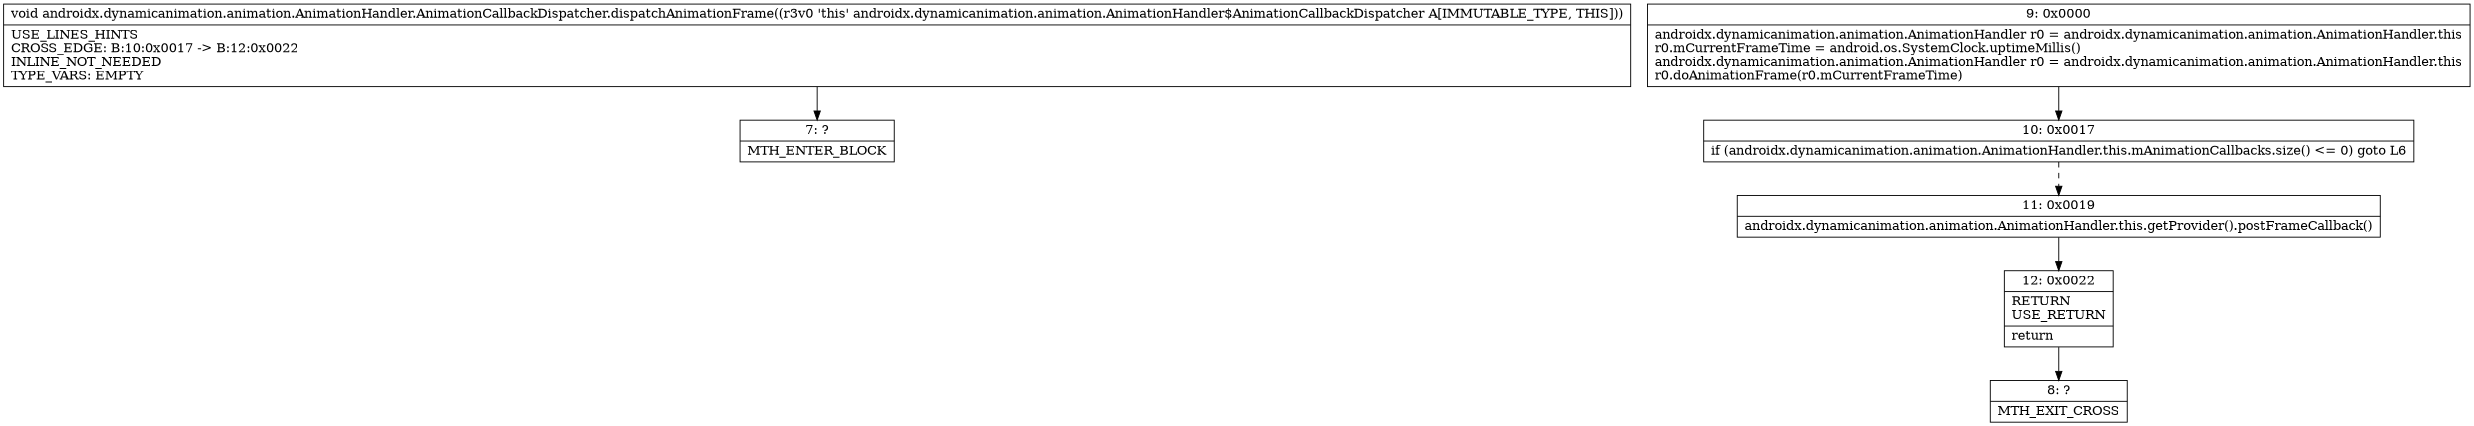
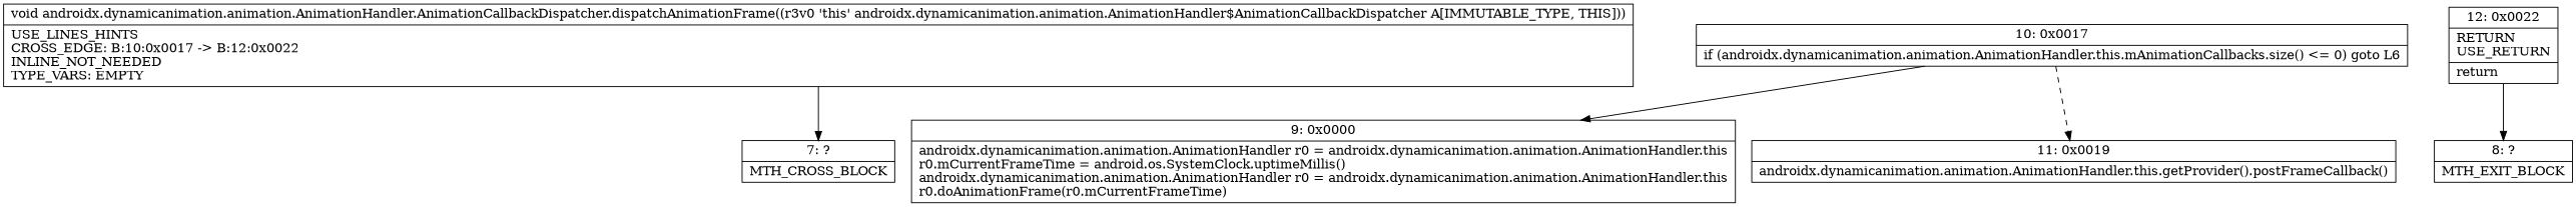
  digraph {
    node [shape=record]
-   n1 [label="{7\:\ ?|MTH_ENTER_BLOCK\l}"]
+   n1 [label="{7\:\ ?|MTH_CROSS_BLOCK\l}"]
    n2 [label="{9\:\ 0x0000|androidx.dynamicanimation.animation.AnimationHandler r0 = androidx.dynamicanimation.animation.AnimationHandler.this\lr0.mCurrentFrameTime = android.os.SystemClock.uptimeMillis()\landroidx.dynamicanimation.animation.AnimationHandler r0 = androidx.dynamicanimation.animation.AnimationHandler.this\lr0.doAnimationFrame(r0.mCurrentFrameTime)\l}"]
    n3 [label="{10\:\ 0x0017|if (androidx.dynamicanimation.animation.AnimationHandler.this.mAnimationCallbacks.size() \<= 0) goto L6\l}"]
    n4 [label="{11\:\ 0x0019|androidx.dynamicanimation.animation.AnimationHandler.this.getProvider().postFrameCallback()\l}"]
    n5 [label="{12\:\ 0x0022|RETURN\lUSE_RETURN\l|return\l}"]
-   n6 [label="{8\:\ ?|MTH_EXIT_CROSS\l}"]
+   n6 [label="{8\:\ ?|MTH_EXIT_BLOCK\l}"]
    n7 [label="{void androidx.dynamicanimation.animation.AnimationHandler.AnimationCallbackDispatcher.dispatchAnimationFrame((r3v0 'this' androidx.dynamicanimation.animation.AnimationHandler$AnimationCallbackDispatcher A[IMMUTABLE_TYPE, THIS]))  | USE_LINES_HINTS\lCROSS_EDGE: B:10:0x0017 \-\> B:12:0x0022\lINLINE_NOT_NEEDED\lTYPE_VARS: EMPTY\l}"]
-   n2 -> n3
+   n3 -> n2
    n3 -> n4 [style=dashed]
-   n4 -> n5
    n5 -> n6
    n7 -> n1
  }
